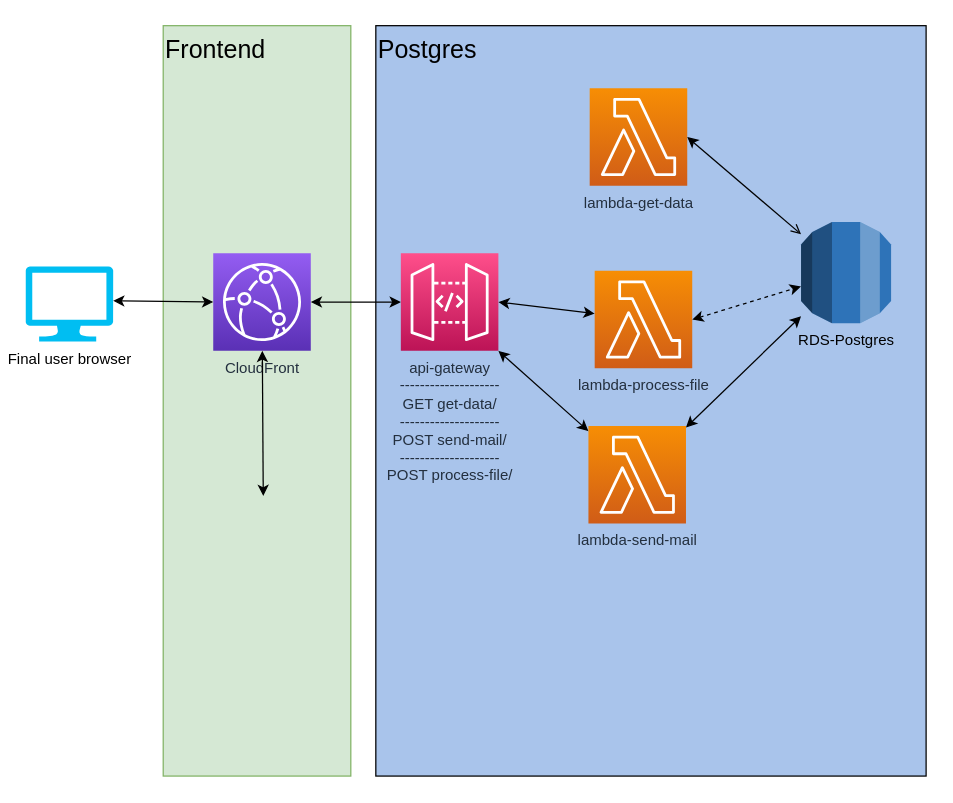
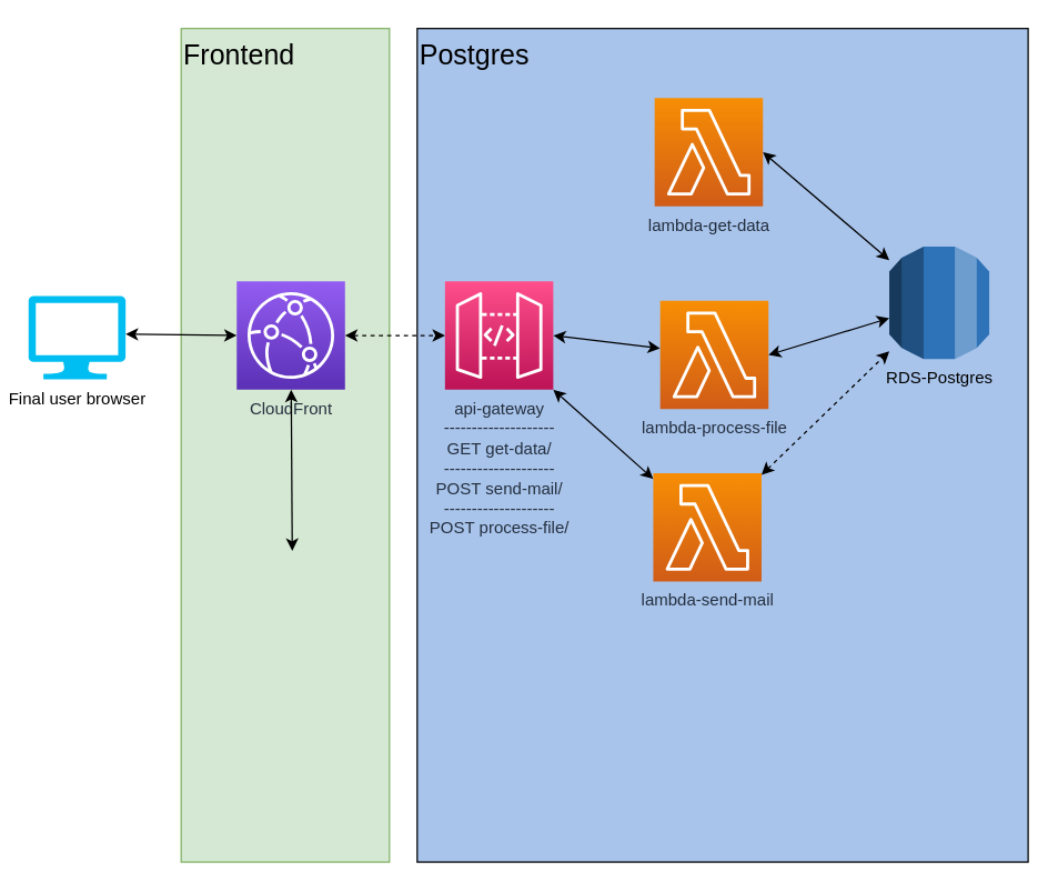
  <mxCell id="0" />
  <mxCell id="1" parent="0" />
  <mxCell id="2" style="edgeStyle=none;rounded=0;orthogonalLoop=1;jettySize=auto;html=1;fontSize=20;" parent="1" source="7" edge="1"><mxGeometry relative="1" as="geometry"><mxPoint x="508.397" y="470" as="targetPoint" /></mxGeometry></mxCell>
  <mxCell id="3" value="&lt;font style=&quot;font-size: 20px;&quot;&gt;Frontend&lt;/font&gt;" style="rounded=0;whiteSpace=wrap;html=1;fillColor=#d5e8d4;align=left;verticalAlign=top;strokeColor=#82b366;" parent="1" vertex="1"><mxGeometry x="130" y="20" width="150" height="600" as="geometry" /></mxCell>
  <mxCell id="4" value="&lt;font style=&quot;font-size: 20px;&quot;&gt;Postgres&lt;/font&gt;" style="rounded=0;whiteSpace=wrap;html=1;fillColor=#A9C4EB;align=left;verticalAlign=top;" parent="1" vertex="1"><mxGeometry x="300" y="20" width="440" height="600" as="geometry" /></mxCell>
  <mxCell id="5" value="api-gateway&lt;br&gt;--------------------&lt;br&gt;GET get-data/&lt;br&gt;--------------------&lt;br&gt;POST send-mail/&lt;br&gt;--------------------&lt;br&gt;POST process-file/" style="sketch=0;points=[[0,0,0],[0.25,0,0],[0.5,0,0],[0.75,0,0],[1,0,0],[0,1,0],[0.25,1,0],[0.5,1,0],[0.75,1,0],[1,1,0],[0,0.25,0],[0,0.5,0],[0,0.75,0],[1,0.25,0],[1,0.5,0],[1,0.75,0]];outlineConnect=0;fontColor=#232F3E;gradientColor=#FF4F8B;gradientDirection=north;fillColor=#BC1356;strokeColor=#ffffff;dashed=0;verticalLabelPosition=bottom;verticalAlign=top;align=center;html=1;fontSize=12;fontStyle=0;aspect=fixed;shape=mxgraph.aws4.resourceIcon;resIcon=mxgraph.aws4.api_gateway;" parent="1" vertex="1"><mxGeometry x="320" y="202" width="78" height="78" as="geometry" /></mxCell>
  <mxCell id="6" value="lambda-process-file" style="sketch=0;points=[[0,0,0],[0.25,0,0],[0.5,0,0],[0.75,0,0],[1,0,0],[0,1,0],[0.25,1,0],[0.5,1,0],[0.75,1,0],[1,1,0],[0,0.25,0],[0,0.5,0],[0,0.75,0],[1,0.25,0],[1,0.5,0],[1,0.75,0]];outlineConnect=0;fontColor=#232F3E;gradientColor=#F78E04;gradientDirection=north;fillColor=#D05C17;strokeColor=#ffffff;dashed=0;verticalLabelPosition=bottom;verticalAlign=top;align=center;html=1;fontSize=12;fontStyle=0;aspect=fixed;shape=mxgraph.aws4.resourceIcon;resIcon=mxgraph.aws4.lambda;" parent="1" vertex="1"><mxGeometry x="475" y="216" width="78" height="78" as="geometry" /></mxCell>
  <mxCell id="7" value="lambda-send-mail" style="sketch=0;points=[[0,0,0],[0.25,0,0],[0.5,0,0],[0.75,0,0],[1,0,0],[0,1,0],[0.25,1,0],[0.5,1,0],[0.75,1,0],[1,1,0],[0,0.25,0],[0,0.5,0],[0,0.75,0],[1,0.25,0],[1,0.5,0],[1,0.75,0]];outlineConnect=0;fontColor=#232F3E;gradientColor=#F78E04;gradientDirection=north;fillColor=#D05C17;strokeColor=#ffffff;dashed=0;verticalLabelPosition=bottom;verticalAlign=top;align=center;html=1;fontSize=12;fontStyle=0;aspect=fixed;shape=mxgraph.aws4.resourceIcon;resIcon=mxgraph.aws4.lambda;" parent="1" vertex="1"><mxGeometry x="470" y="340" width="78" height="78" as="geometry" /></mxCell>
  <mxCell id="8" value="RDS-Postgres" style="outlineConnect=0;dashed=0;verticalLabelPosition=bottom;verticalAlign=top;align=center;html=1;shape=mxgraph.aws3.rds;fillColor=#2E73B8;gradientColor=none;" parent="1" vertex="1"><mxGeometry x="640" y="177" width="72" height="81" as="geometry" /></mxCell>
  <mxCell id="9" value="" style="shape=image;html=1;verticalAlign=top;verticalLabelPosition=bottom;labelBackgroundColor=#ffffff;imageAspect=0;aspect=fixed;image=https://cdn1.iconfinder.com/data/icons/ionicons-fill-vol-2/512/logo-react-128.png" parent="1" vertex="1"><mxGeometry x="173" y="396" width="74" height="74" as="geometry" /></mxCell>
  <mxCell id="10" value="CloudFront" style="sketch=0;points=[[0,0,0],[0.25,0,0],[0.5,0,0],[0.75,0,0],[1,0,0],[0,1,0],[0.25,1,0],[0.5,1,0],[0.75,1,0],[1,1,0],[0,0.25,0],[0,0.5,0],[0,0.75,0],[1,0.25,0],[1,0.5,0],[1,0.75,0]];outlineConnect=0;fontColor=#232F3E;gradientColor=#945DF2;gradientDirection=north;fillColor=#5A30B5;strokeColor=#ffffff;dashed=0;verticalLabelPosition=bottom;verticalAlign=top;align=center;html=1;fontSize=12;fontStyle=0;aspect=fixed;shape=mxgraph.aws4.resourceIcon;resIcon=mxgraph.aws4.cloudfront;" parent="1" vertex="1"><mxGeometry x="170" y="202" width="78" height="78" as="geometry" /></mxCell>
  <mxCell id="11" value="lambda-get-data" style="sketch=0;points=[[0,0,0],[0.25,0,0],[0.5,0,0],[0.75,0,0],[1,0,0],[0,1,0],[0.25,1,0],[0.5,1,0],[0.75,1,0],[1,1,0],[0,0.25,0],[0,0.5,0],[0,0.75,0],[1,0.25,0],[1,0.5,0],[1,0.75,0]];outlineConnect=0;fontColor=#232F3E;gradientColor=#F78E04;gradientDirection=north;fillColor=#D05C17;strokeColor=#ffffff;dashed=0;verticalLabelPosition=bottom;verticalAlign=top;align=center;html=1;fontSize=12;fontStyle=0;aspect=fixed;shape=mxgraph.aws4.resourceIcon;resIcon=mxgraph.aws4.lambda;" parent="1" vertex="1"><mxGeometry x="471" y="70" width="78" height="78" as="geometry" /></mxCell>
  <mxCell id="12" value="Final user browser" style="verticalLabelPosition=bottom;html=1;verticalAlign=top;align=center;strokeColor=none;fillColor=#00BEF2;shape=mxgraph.azure.computer;pointerEvents=1;" parent="1" vertex="1"><mxGeometry x="20" y="212.5" width="70" height="60" as="geometry" /></mxCell>
  <mxCell id="13" value="" style="endArrow=classic;startArrow=classic;html=1;rounded=0;fontSize=20;entryX=0;entryY=0.5;entryDx=0;entryDy=0;entryPerimeter=0;" parent="1" target="10" edge="1"><mxGeometry width="50" height="50" relative="1" as="geometry"><mxPoint x="90" y="240" as="sourcePoint" /><mxPoint x="140" y="190" as="targetPoint" /><Array as="points" /></mxGeometry></mxCell>
  <mxCell id="14" value="" style="endArrow=classic;startArrow=classic;html=1;rounded=0;fontSize=20;" parent="1" target="10" edge="1"><mxGeometry width="50" height="50" relative="1" as="geometry"><mxPoint x="210" y="396" as="sourcePoint" /><mxPoint x="290" y="397" as="targetPoint" /><Array as="points" /></mxGeometry></mxCell>
- <mxCell id="15" value="" style="endArrow=classic;startArrow=classic;html=1;rounded=0;fontSize=20;entryX=0;entryY=0.5;entryDx=0;entryDy=0;entryPerimeter=0;exitX=1;exitY=0.5;exitDx=0;exitDy=0;exitPerimeter=0;" parent="1" source="10" target="5" edge="1"><mxGeometry width="50" height="50" relative="1" as="geometry"><mxPoint x="110" y="260" as="sourcePoint" /><mxPoint x="190" y="261" as="targetPoint" /><Array as="points" /></mxGeometry></mxCell>
+ <mxCell id="15" value="" style="endArrow=classic;startArrow=classic;html=1;rounded=0;fontSize=20;entryX=0;entryY=0.5;entryDx=0;entryDy=0;entryPerimeter=0;exitX=1;exitY=0.5;exitDx=0;exitDy=0;exitPerimeter=0;dashed=1;" parent="1" source="10" target="5" edge="1"><mxGeometry width="50" height="50" relative="1" as="geometry"><mxPoint x="110" y="260" as="sourcePoint" /><mxPoint x="190" y="261" as="targetPoint" /><Array as="points" /></mxGeometry></mxCell>
  <mxCell id="16" value="" style="endArrow=classic;startArrow=classic;html=1;rounded=0;fontSize=20;exitX=1;exitY=0.5;exitDx=0;exitDy=0;exitPerimeter=0;" parent="1" source="5" target="6" edge="1"><mxGeometry width="50" height="50" relative="1" as="geometry"><mxPoint x="130" y="280" as="sourcePoint" /><mxPoint x="210" y="281" as="targetPoint" /><Array as="points" /></mxGeometry></mxCell>
  <mxCell id="17" value="" style="endArrow=classic;startArrow=classic;html=1;rounded=0;fontSize=20;exitX=1;exitY=1;exitDx=0;exitDy=0;exitPerimeter=0;" parent="1" source="5" target="7" edge="1"><mxGeometry width="50" height="50" relative="1" as="geometry"><mxPoint x="140" y="290" as="sourcePoint" /><mxPoint x="220" y="291" as="targetPoint" /><Array as="points" /></mxGeometry></mxCell>
- <mxCell id="18" value="" style="endArrow=classic;startArrow=classic;html=1;rounded=0;fontSize=20;exitX=1;exitY=0.5;exitDx=0;exitDy=0;exitPerimeter=0;dashed=1;" parent="1" source="6" target="8" edge="1"><mxGeometry width="50" height="50" relative="1" as="geometry"><mxPoint x="150" y="300" as="sourcePoint" /><mxPoint x="230" y="301" as="targetPoint" /><Array as="points" /></mxGeometry></mxCell>
- <mxCell id="19" value="" style="endArrow=classic;startArrow=classic;html=1;rounded=0;fontSize=20;" parent="1" source="7" target="8" edge="1"><mxGeometry width="50" height="50" relative="1" as="geometry"><mxPoint x="160" y="310" as="sourcePoint" /><mxPoint x="240" y="311" as="targetPoint" /><Array as="points" /></mxGeometry></mxCell>
- <mxCell id="20" value="" style="endArrow=open;startArrow=classic;html=1;rounded=0;fontSize=20;exitX=1;exitY=0.5;exitDx=0;exitDy=0;exitPerimeter=0;" parent="1" source="11" target="8" edge="1"><mxGeometry width="50" height="50" relative="1" as="geometry"><mxPoint x="558" y="389" as="sourcePoint" /><mxPoint x="650" y="290.891" as="targetPoint" /><Array as="points" /></mxGeometry></mxCell>
+ <mxCell id="18" value="" style="endArrow=classic;startArrow=classic;html=1;rounded=0;fontSize=20;exitX=1;exitY=0.5;exitDx=0;exitDy=0;exitPerimeter=0;" parent="1" source="6" target="8" edge="1"><mxGeometry width="50" height="50" relative="1" as="geometry"><mxPoint x="150" y="300" as="sourcePoint" /><mxPoint x="230" y="301" as="targetPoint" /><Array as="points" /></mxGeometry></mxCell>
+ <mxCell id="19" value="" style="endArrow=classic;startArrow=classic;html=1;rounded=0;fontSize=20;dashed=1;" parent="1" source="7" target="8" edge="1"><mxGeometry width="50" height="50" relative="1" as="geometry"><mxPoint x="160" y="310" as="sourcePoint" /><mxPoint x="240" y="311" as="targetPoint" /><Array as="points" /></mxGeometry></mxCell>
+ <mxCell id="20" value="" style="endArrow=classic;startArrow=classic;html=1;rounded=0;fontSize=20;exitX=1;exitY=0.5;exitDx=0;exitDy=0;exitPerimeter=0;" parent="1" source="11" target="8" edge="1"><mxGeometry width="50" height="50" relative="1" as="geometry"><mxPoint x="558" y="389" as="sourcePoint" /><mxPoint x="650" y="290.891" as="targetPoint" /><Array as="points" /></mxGeometry></mxCell>
